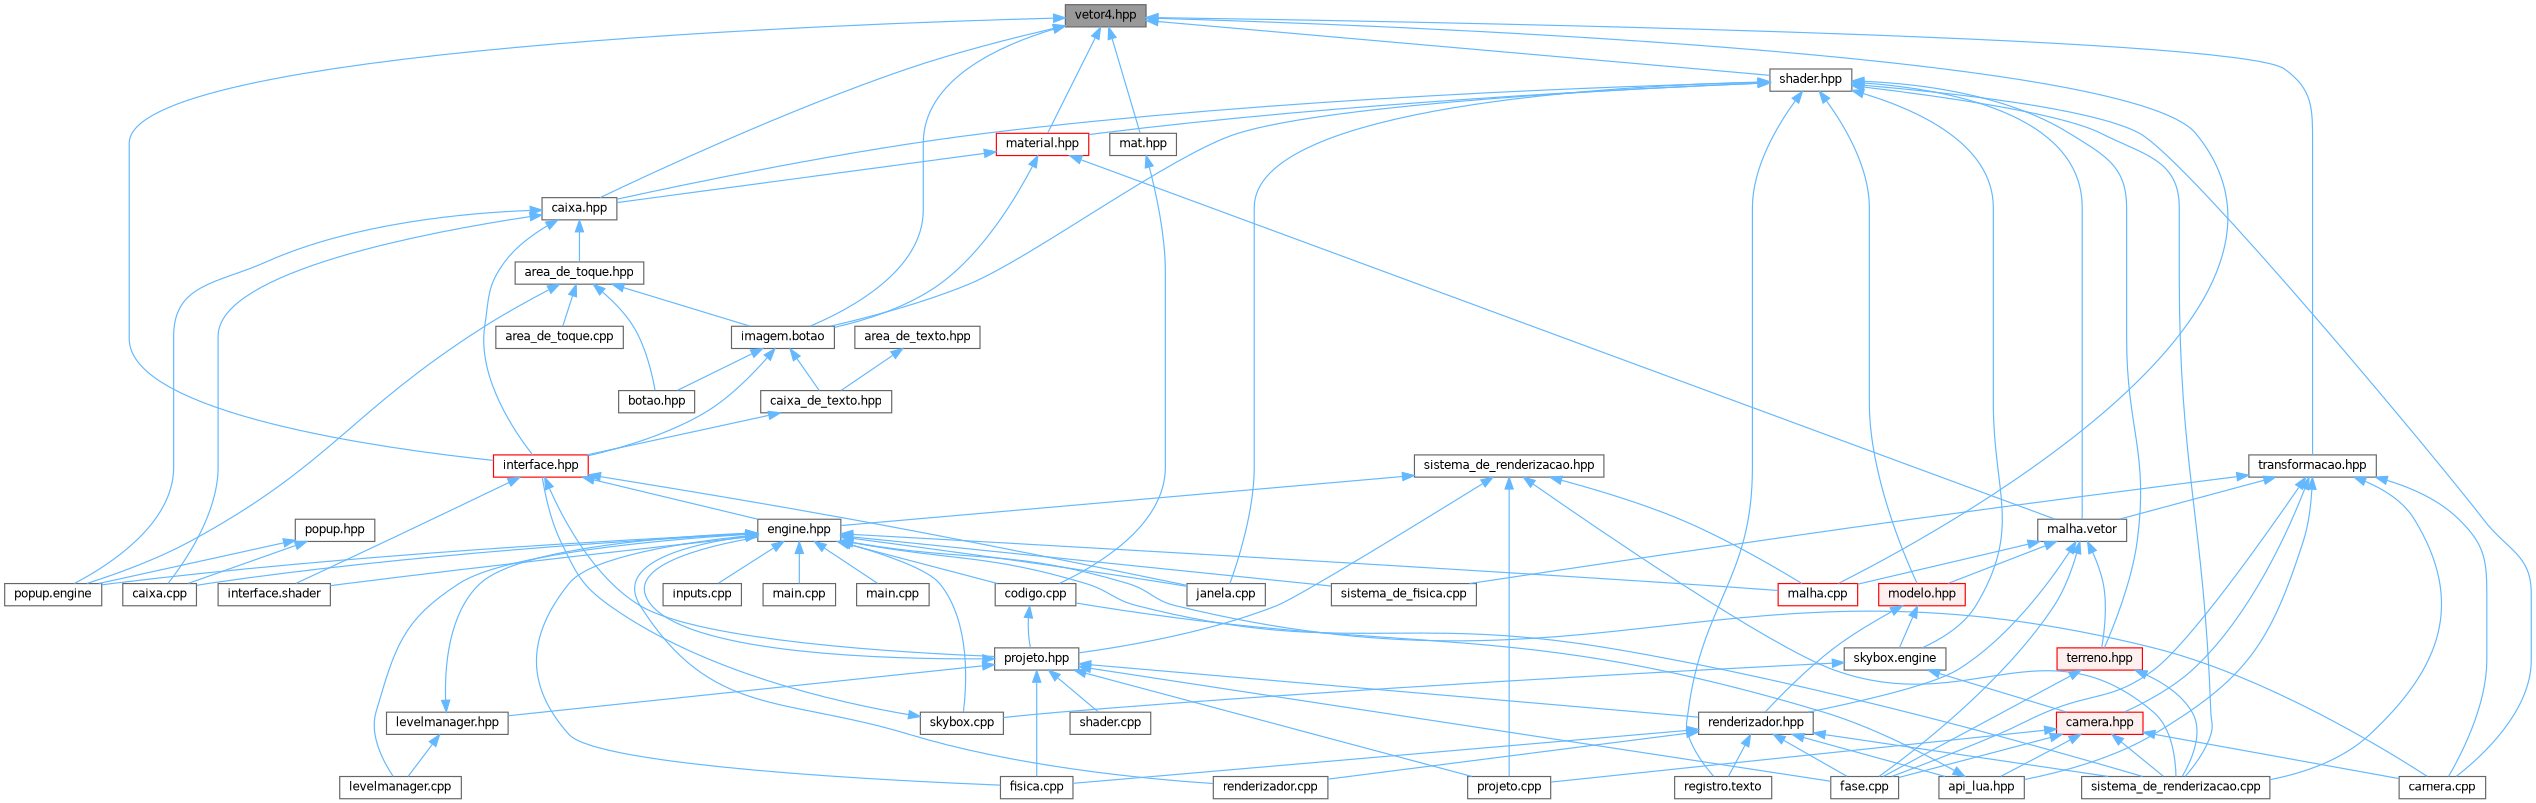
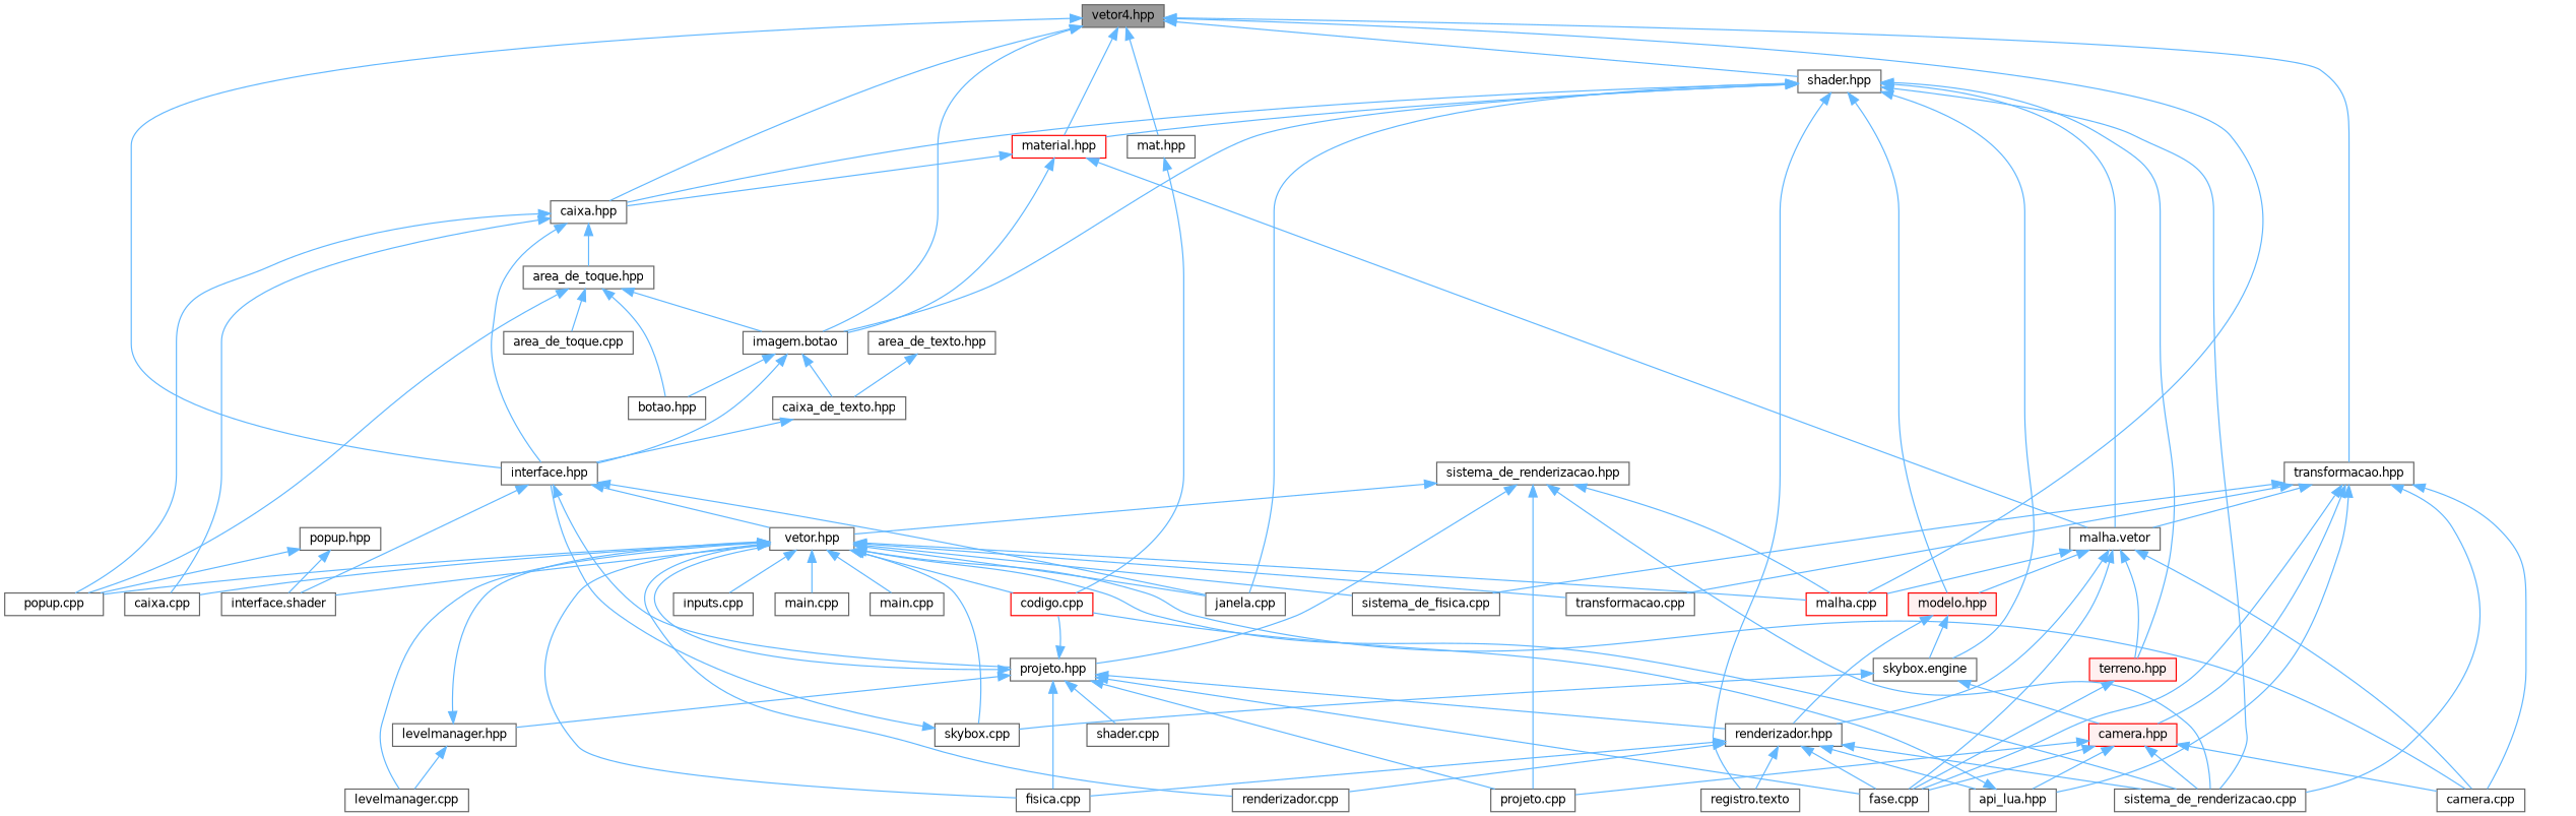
  digraph {
    node [color=grey40 fillcolor=white fontname=Helvetica fontsize=10 shape=box style=filled]
    edge [color=steelblue1 dir=back fontname=Helvetica fontsize=10 labelfontname=Helvetica labelfontsize=10 style=solid]
    n1 [color=gray40 fillcolor=grey60 fontcolor=black height=0.2 label="vetor4.hpp" width=0.4]
    n2 [height=0.2 label="caixa.hpp" width=0.4]
-   n3 [color=red height=0.2 label="interface.hpp" width=0.4]
+   n3 [height=0.2 label="interface.hpp" width=0.4]
    n4 [height=0.2 label="imagem.botao" width=0.4]
    n5 [height=0.2 label="mat.hpp" width=0.4]
    n6 [color=red height=0.2 label="material.hpp" width=0.4]
    n7 [height=0.2 label="shader.hpp" width=0.4]
    n8 [height=0.2 label="transformacao.hpp" width=0.4]
    n9 [color=red height=0.2 label="malha.cpp" width=0.4]
    n10 [height=0.2 label="caixa.cpp" width=0.4]
    n11 [height=0.2 label="area_de_toque.hpp" width=0.4]
-   n12 [height=0.2 label="popup.engine" width=0.4]
-   n13 [height=0.2 label="engine.hpp" width=0.4]
+   n12 [height=0.2 label="popup.cpp" width=0.4]
+   n13 [height=0.2 label="vetor.hpp" width=0.4]
    n14 [height=0.2 label="interface.shader" width=0.4]
    n15 [height=0.2 label="janela.cpp" width=0.4]
    n16 [height=0.2 label="projeto.hpp" width=0.4]
    n17 [height=0.2 label="caixa_de_texto.hpp" width=0.4]
    n18 [height=0.2 label="botao.hpp" width=0.4]
-   n19 [height=0.2 label="codigo.cpp" width=0.4]
+   n19 [color=red height=0.2 label="codigo.cpp" width=0.4]
    n20 [height=0.2 label="malha.vetor" width=0.4]
    n21 [height=0.2 label="camera.cpp" width=0.4]
    n22 [height=0.2 label="sistema_de_renderizacao.cpp" width=0.4]
    n23 [height=0.2 label="registro.texto" width=0.4]
    n24 [color=red fillcolor="#FFF0F0" height=0.2 label="modelo.hpp" width=0.4]
    n25 [color=red fillcolor="#FFF0F0" height=0.2 label="terreno.hpp" width=0.4]
    n26 [height=0.2 label="skybox.engine" width=0.4]
    n27 [height=0.2 label="sistema_de_fisica.cpp" width=0.4]
+   n28 [height=0.2 label="transformacao.cpp" width=0.4]
    n29 [height=0.2 label="fase.cpp" width=0.4]
    n30 [height=0.2 label="api_lua.hpp" width=0.4]
    n31 [color=red fillcolor="#FFF0F0" height=0.2 label="camera.hpp" width=0.4]
    n32 [height=0.2 label="area_de_texto.hpp" width=0.4]
    n33 [height=0.2 label="area_de_toque.cpp" width=0.4]
    n34 [height=0.2 label="fisica.cpp" width=0.4]
    n35 [height=0.2 label="inputs.cpp" width=0.4]
    n36 [height=0.2 label="levelmanager.cpp" width=0.4]
    n37 [height=0.2 label="main.cpp" width=0.4]
    n38 [height=0.2 label="main.cpp" width=0.4]
    n39 [height=0.2 label="renderizador.cpp" width=0.4]
    n40 [height=0.2 label="skybox.cpp" width=0.4]
    n41 [height=0.2 label="levelmanager.hpp" width=0.4]
    n42 [height=0.2 label="projeto.cpp" width=0.4]
    n43 [height=0.2 label="renderizador.hpp" width=0.4]
    n44 [height=0.2 label="shader.cpp" width=0.4]
    n45 [height=0.2 label="popup.hpp" width=0.4]
    n46 [height=0.2 label="sistema_de_renderizacao.hpp" width=0.4]
    n1 -> n2
    n1 -> n3
    n1 -> n4
    n1 -> n5
    n1 -> n6
    n1 -> n7
    n1 -> n8
    n1 -> n9
    n2 -> n3
    n2 -> n10
    n2 -> n11
    n2 -> n12
    n3 -> n13
    n3 -> n14
    n3 -> n15
    n3 -> n16
    n4 -> n3
    n4 -> n17
    n4 -> n18
    n5 -> n19
    n6 -> n2
    n6 -> n4
    n6 -> n20
    n7 -> n2
    n7 -> n4
    n7 -> n6
    n7 -> n15
    n7 -> n20
-   n7 -> n21
+   n20 -> n21
    n7 -> n22
    n7 -> n23
    n7 -> n24
    n7 -> n25
    n7 -> n26
    n8 -> n20
    n8 -> n21
    n8 -> n22
    n8 -> n27
+   n8 -> n28
    n8 -> n29
    n8 -> n30
    n8 -> n31
    n11 -> n4
    n11 -> n12
    n11 -> n18
    n11 -> n33
    n13 -> n9
    n13 -> n10
    n13 -> n12
    n13 -> n14
    n13 -> n15
    n13 -> n19
    n13 -> n21
    n13 -> n22
    n13 -> n27
+   n13 -> n28
    n13 -> n34
    n13 -> n35
    n13 -> n36
    n13 -> n37
    n13 -> n38
    n13 -> n39
    n13 -> n40
    n16 -> n13
-   n19 -> n16
+   n16 -> n19
    n16 -> n29
    n16 -> n34
    n16 -> n41
    n16 -> n42
    n16 -> n43
    n16 -> n44
    n17 -> n3
    n20 -> n9
    n20 -> n24
    n20 -> n25
    n20 -> n29
    n20 -> n43
    n24 -> n26
    n24 -> n43
-   n25 -> n22
    n25 -> n29
    n26 -> n31
    n26 -> n40
    n30 -> n19
    n31 -> n21
    n31 -> n22
    n31 -> n29
    n31 -> n30
    n31 -> n42
    n32 -> n17
    n40 -> n3
    n41 -> n13
    n41 -> n36
    n43 -> n22
    n43 -> n23
    n43 -> n29
    n43 -> n30
    n43 -> n34
    n43 -> n39
    n45 -> n12
-   n45 -> n10
+   n45 -> n14
    n46 -> n9
    n46 -> n13
    n46 -> n16
    n46 -> n22
    n46 -> n42
  }
